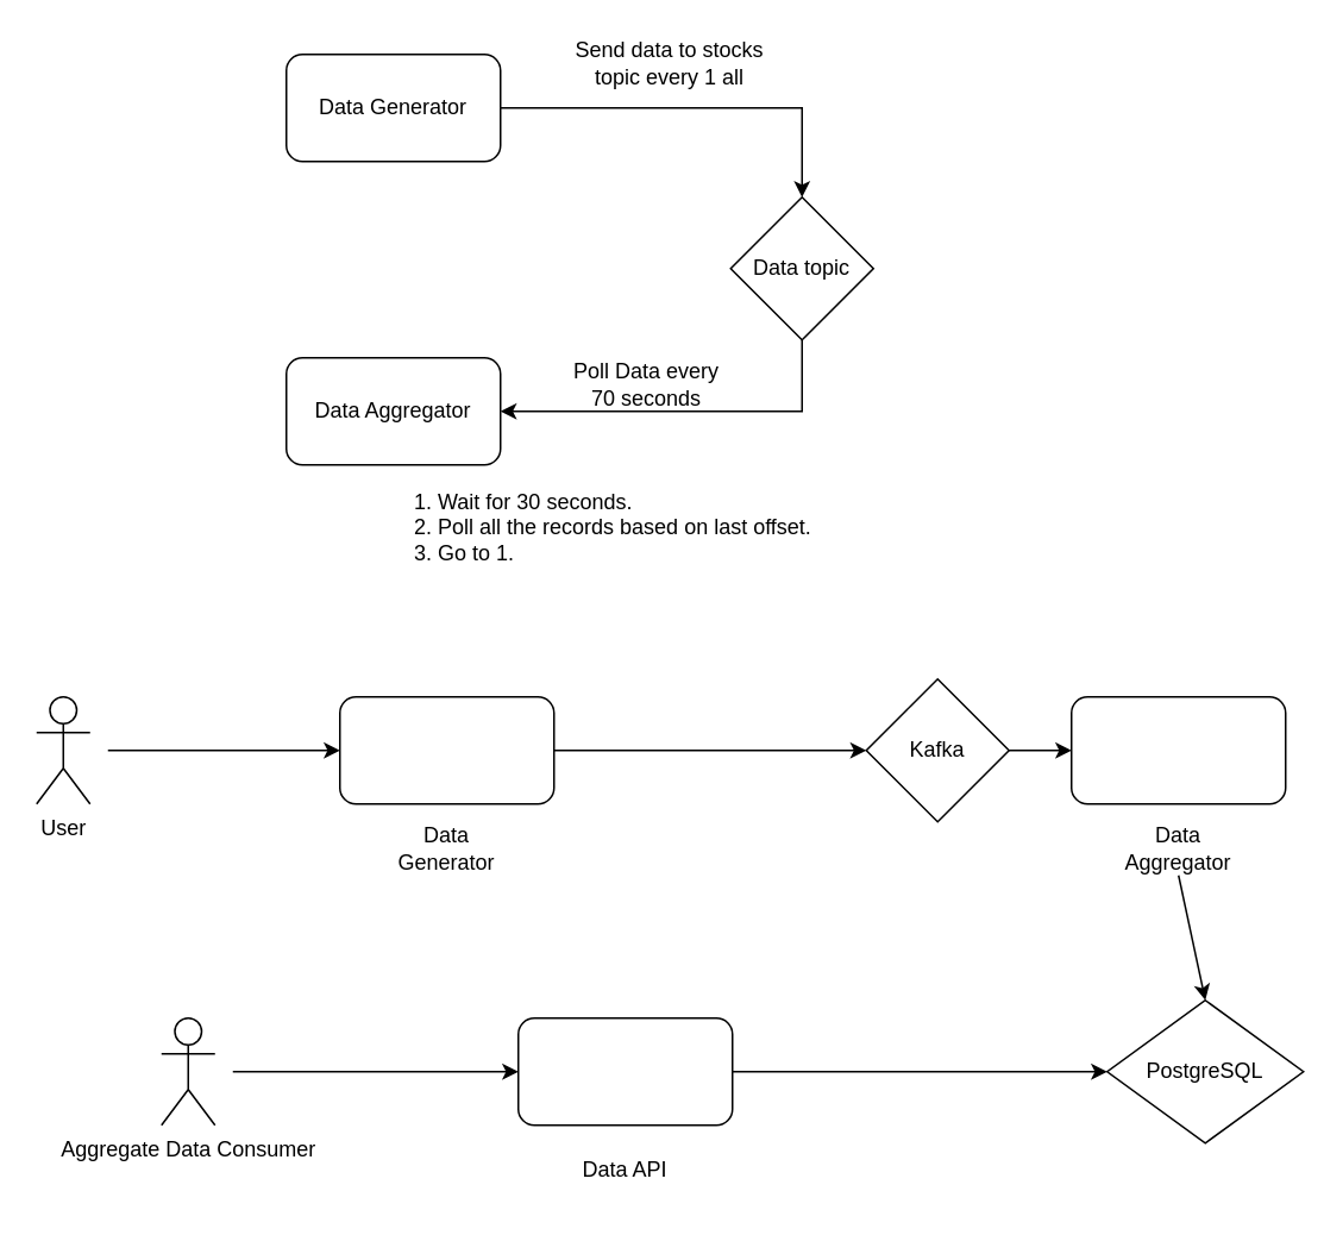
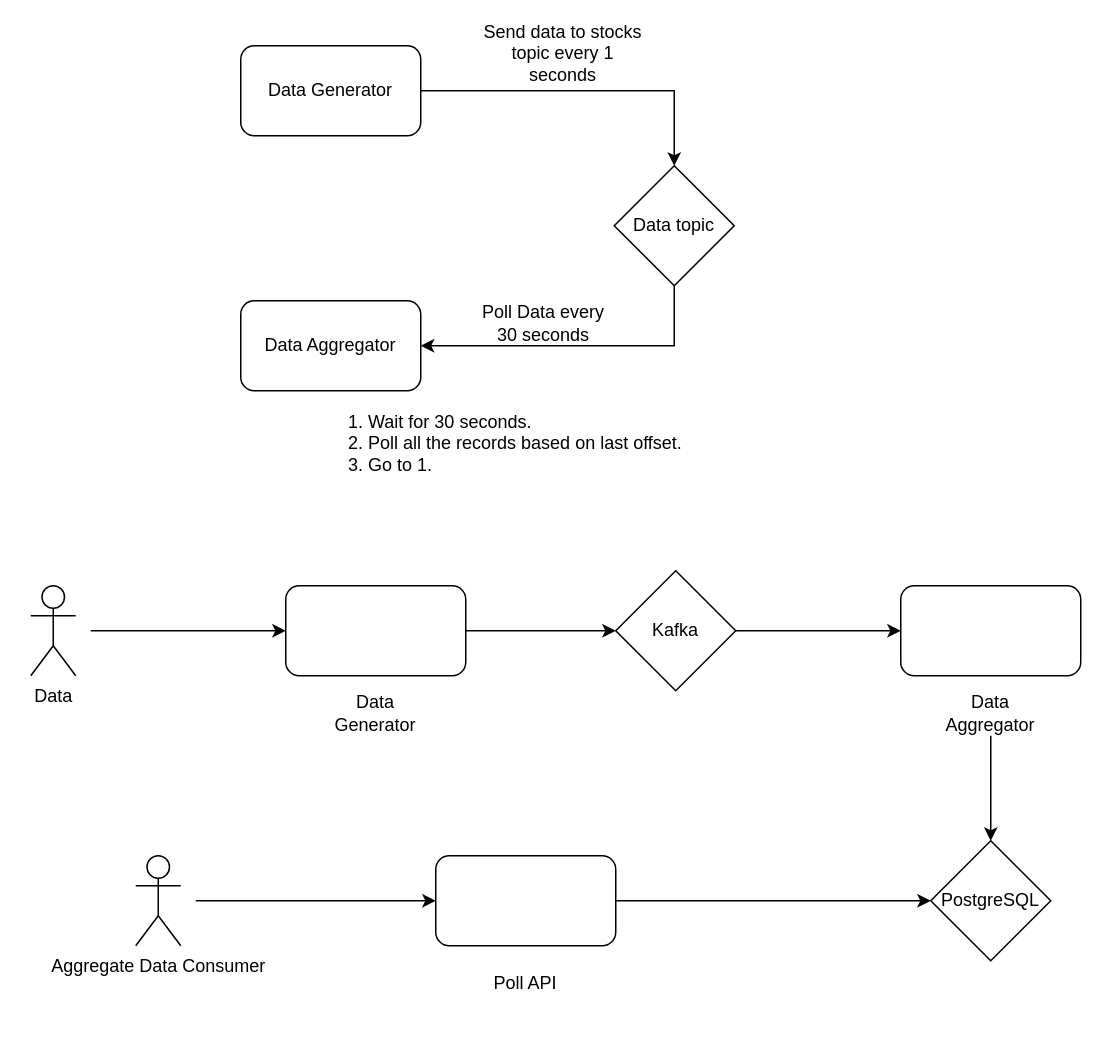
  <mxCell id="0" />
  <mxCell id="1" parent="0" />
- <mxCell id="2" value="User" style="shape=umlActor;verticalLabelPosition=bottom;verticalAlign=top;html=1;outlineConnect=0;" parent="1" vertex="1"><mxGeometry x="20" y="390" width="30" height="60" as="geometry" /></mxCell>
+ <mxCell id="2" value="Data" style="shape=umlActor;verticalLabelPosition=bottom;verticalAlign=top;html=1;outlineConnect=0;" parent="1" vertex="1"><mxGeometry x="20" y="390" width="30" height="60" as="geometry" /></mxCell>
  <mxCell id="3" value="" style="rounded=1;whiteSpace=wrap;html=1;" parent="1" vertex="1"><mxGeometry x="190" y="390" width="120" height="60" as="geometry" /></mxCell>
  <mxCell id="4" value="" style="endArrow=classic;html=1;rounded=0;" parent="1" edge="1"><mxGeometry width="50" height="50" relative="1" as="geometry"><mxPoint x="60" y="420" as="sourcePoint" /><mxPoint x="190" y="420" as="targetPoint" /></mxGeometry></mxCell>
  <mxCell id="5" value="Data Generator" style="text;html=1;strokeColor=none;fillColor=none;align=center;verticalAlign=middle;whiteSpace=wrap;rounded=0;" parent="1" vertex="1"><mxGeometry x="220" y="460" width="60" height="30" as="geometry" /></mxCell>
- <mxCell id="6" value="Kafka" style="rhombus;whiteSpace=wrap;html=1;" parent="1" vertex="1"><mxGeometry x="485" y="380" width="80" height="80" as="geometry" /></mxCell>
+ <mxCell id="6" value="Kafka" style="rhombus;whiteSpace=wrap;html=1;" parent="1" vertex="1"><mxGeometry x="410" y="380" width="80" height="80" as="geometry" /></mxCell>
  <mxCell id="7" value="" style="endArrow=classic;html=1;rounded=0;exitX=1;exitY=0.5;exitDx=0;exitDy=0;entryX=0;entryY=0.5;entryDx=0;entryDy=0;" parent="1" source="3" target="6" edge="1"><mxGeometry width="50" height="50" relative="1" as="geometry"><mxPoint x="260" y="600" as="sourcePoint" /><mxPoint x="310" y="550" as="targetPoint" /></mxGeometry></mxCell>
  <mxCell id="8" value="" style="rounded=1;whiteSpace=wrap;html=1;" parent="1" vertex="1"><mxGeometry x="600" y="390" width="120" height="60" as="geometry" /></mxCell>
  <mxCell id="9" value="" style="endArrow=classic;html=1;rounded=0;exitX=1;exitY=0.5;exitDx=0;exitDy=0;entryX=0;entryY=0.5;entryDx=0;entryDy=0;" parent="1" source="6" target="8" edge="1"><mxGeometry width="50" height="50" relative="1" as="geometry"><mxPoint x="490" y="440" as="sourcePoint" /><mxPoint x="540" y="390" as="targetPoint" /></mxGeometry></mxCell>
  <mxCell id="10" value="Data Aggregator" style="text;html=1;strokeColor=none;fillColor=none;align=center;verticalAlign=middle;whiteSpace=wrap;rounded=0;" parent="1" vertex="1"><mxGeometry x="630" y="460" width="60" height="30" as="geometry" /></mxCell>
- <mxCell id="11" value="PostgreSQL" style="rhombus;whiteSpace=wrap;html=1;" parent="1" vertex="1"><mxGeometry x="620" y="560" width="110" height="80" as="geometry" /></mxCell>
+ <mxCell id="11" value="PostgreSQL" style="rhombus;whiteSpace=wrap;html=1;" parent="1" vertex="1"><mxGeometry x="620" y="560" width="80" height="80" as="geometry" /></mxCell>
  <mxCell id="12" value="" style="endArrow=classic;html=1;rounded=0;exitX=0.5;exitY=1;exitDx=0;exitDy=0;entryX=0.5;entryY=0;entryDx=0;entryDy=0;" parent="1" source="10" target="11" edge="1"><mxGeometry width="50" height="50" relative="1" as="geometry"><mxPoint x="490" y="540" as="sourcePoint" /><mxPoint x="540" y="490" as="targetPoint" /></mxGeometry></mxCell>
  <mxCell id="13" value="" style="rounded=1;whiteSpace=wrap;html=1;" parent="1" vertex="1"><mxGeometry x="290" y="570" width="120" height="60" as="geometry" /></mxCell>
  <mxCell id="14" value="" style="endArrow=classic;html=1;rounded=0;exitX=1;exitY=0.5;exitDx=0;exitDy=0;entryX=0;entryY=0.5;entryDx=0;entryDy=0;" parent="1" source="13" target="11" edge="1"><mxGeometry width="50" height="50" relative="1" as="geometry"><mxPoint x="470" y="610" as="sourcePoint" /><mxPoint x="520" y="560" as="targetPoint" /></mxGeometry></mxCell>
- <mxCell id="15" value="Data API" style="text;html=1;strokeColor=none;fillColor=none;align=center;verticalAlign=middle;whiteSpace=wrap;rounded=0;" parent="1" vertex="1"><mxGeometry x="320" y="640" width="60" height="30" as="geometry" /></mxCell>
+ <mxCell id="15" value="Poll API" style="text;html=1;strokeColor=none;fillColor=none;align=center;verticalAlign=middle;whiteSpace=wrap;rounded=0;" parent="1" vertex="1"><mxGeometry x="320" y="640" width="60" height="30" as="geometry" /></mxCell>
  <mxCell id="16" value="Aggregate Data Consumer" style="shape=umlActor;verticalLabelPosition=bottom;verticalAlign=top;html=1;outlineConnect=0;" parent="1" vertex="1"><mxGeometry x="90" y="570" width="30" height="60" as="geometry" /></mxCell>
  <mxCell id="17" value="" style="endArrow=classic;html=1;rounded=0;entryX=0;entryY=0.5;entryDx=0;entryDy=0;" parent="1" target="13" edge="1"><mxGeometry width="50" height="50" relative="1" as="geometry"><mxPoint x="130" y="600" as="sourcePoint" /><mxPoint x="250" y="580" as="targetPoint" /></mxGeometry></mxCell>
  <mxCell id="18" value="Data Generator" style="rounded=1;whiteSpace=wrap;html=1;" vertex="1" parent="1"><mxGeometry x="160" y="30" width="120" height="60" as="geometry" /></mxCell>
  <mxCell id="19" value="Data Aggregator" style="rounded=1;whiteSpace=wrap;html=1;" vertex="1" parent="1"><mxGeometry x="160" y="200" width="120" height="60" as="geometry" /></mxCell>
  <mxCell id="20" value="Data topic" style="rhombus;whiteSpace=wrap;html=1;" vertex="1" parent="1"><mxGeometry x="409" y="110" width="80" height="80" as="geometry" /></mxCell>
  <mxCell id="21" value="" style="endArrow=classic;html=1;rounded=0;exitX=1;exitY=0.5;exitDx=0;exitDy=0;entryX=0.5;entryY=0;entryDx=0;entryDy=0;" edge="1" parent="1" source="18" target="20"><mxGeometry width="50" height="50" relative="1" as="geometry"><mxPoint x="310" y="90" as="sourcePoint" /><mxPoint x="360" y="40" as="targetPoint" /><Array as="points"><mxPoint x="449" y="60" /></Array></mxGeometry></mxCell>
- <mxCell id="22" value="Send data to stocks topic every 1 all" style="text;html=1;strokeColor=none;fillColor=none;align=center;verticalAlign=middle;whiteSpace=wrap;rounded=0;" vertex="1" parent="1"><mxGeometry x="320" y="20" width="110" height="30" as="geometry" /></mxCell>
+ <mxCell id="22" value="Send data to stocks topic every 1 seconds" style="text;html=1;strokeColor=none;fillColor=none;align=center;verticalAlign=middle;whiteSpace=wrap;rounded=0;" vertex="1" parent="1"><mxGeometry x="320" y="20" width="110" height="30" as="geometry" /></mxCell>
  <mxCell id="23" value="" style="endArrow=classic;html=1;rounded=0;exitX=0.5;exitY=1;exitDx=0;exitDy=0;entryX=1;entryY=0.5;entryDx=0;entryDy=0;" edge="1" parent="1" source="20" target="19"><mxGeometry width="50" height="50" relative="1" as="geometry"><mxPoint x="350" y="240" as="sourcePoint" /><mxPoint x="400" y="190" as="targetPoint" /><Array as="points"><mxPoint x="449" y="230" /></Array></mxGeometry></mxCell>
- <mxCell id="24" value="Poll Data every 70 seconds" style="text;html=1;strokeColor=none;fillColor=none;align=center;verticalAlign=middle;whiteSpace=wrap;rounded=0;" vertex="1" parent="1"><mxGeometry x="320" y="200" width="84" height="30" as="geometry" /></mxCell>
+ <mxCell id="24" value="Poll Data every 30 seconds" style="text;html=1;strokeColor=none;fillColor=none;align=center;verticalAlign=middle;whiteSpace=wrap;rounded=0;" vertex="1" parent="1"><mxGeometry x="320" y="200" width="84" height="30" as="geometry" /></mxCell>
  <mxCell id="25" value="1. Wait for 30 seconds.&lt;br&gt;2. Poll all the records based on last offset.&lt;br&gt;3. Go to 1." style="text;html=1;strokeColor=none;fillColor=none;align=left;verticalAlign=middle;whiteSpace=wrap;rounded=0;" vertex="1" parent="1"><mxGeometry x="230" y="270" width="260" height="50" as="geometry" /></mxCell>
